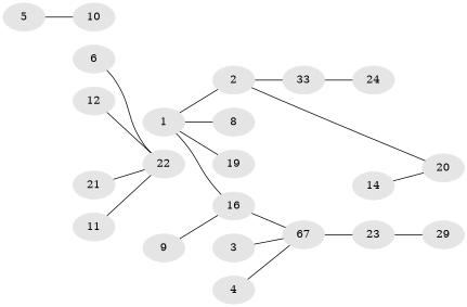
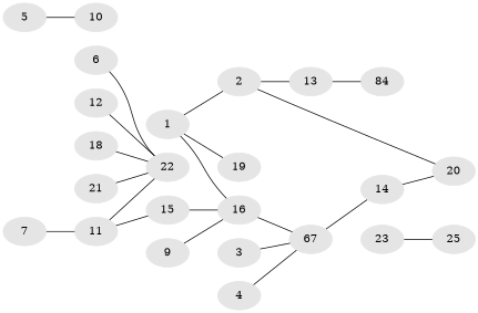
  graph {
    rankdir=LR
    node [color=gray90 style=filled]
    edge [weight=1.0]
    1
    2
-   8
    16
    19
-   13 [label=33]
+   13
    20
-   24
+   24 [label=84]
    n9 [label=67]
    3
    23
    4
    5
    10
    6
    22
+   7
    11
+   15
    9
    12
    14
-   25 [label=29]
+   25
+   18
    21
    1 -- 2
-   1 -- 8
    1 -- 16
    1 -- 19
    2 -- 13
    2 -- 20
    16 -- n9
    13 -- 24
-   n9 -- 23
+   n9 -- 14
    3 -- n9
    23 -- 25
    4 -- n9
    5 -- 10
    6 -- 22
+   7 -- 11
    11 -- 22
+   11 -- 15
+   15 -- 16
    9 -- 16
    12 -- 22
    14 -- 20
+   18 -- 22
    21 -- 22
  }
